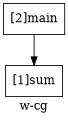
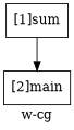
  digraph {
    label="w-cg"
    node [color=black shape=rectangle]
    n1 [label="[1]sum"]
    n2 [label="[2]main"]
-   n2 -> n1 [color=black]
+   n1 -> n2 [color=black]
  }
